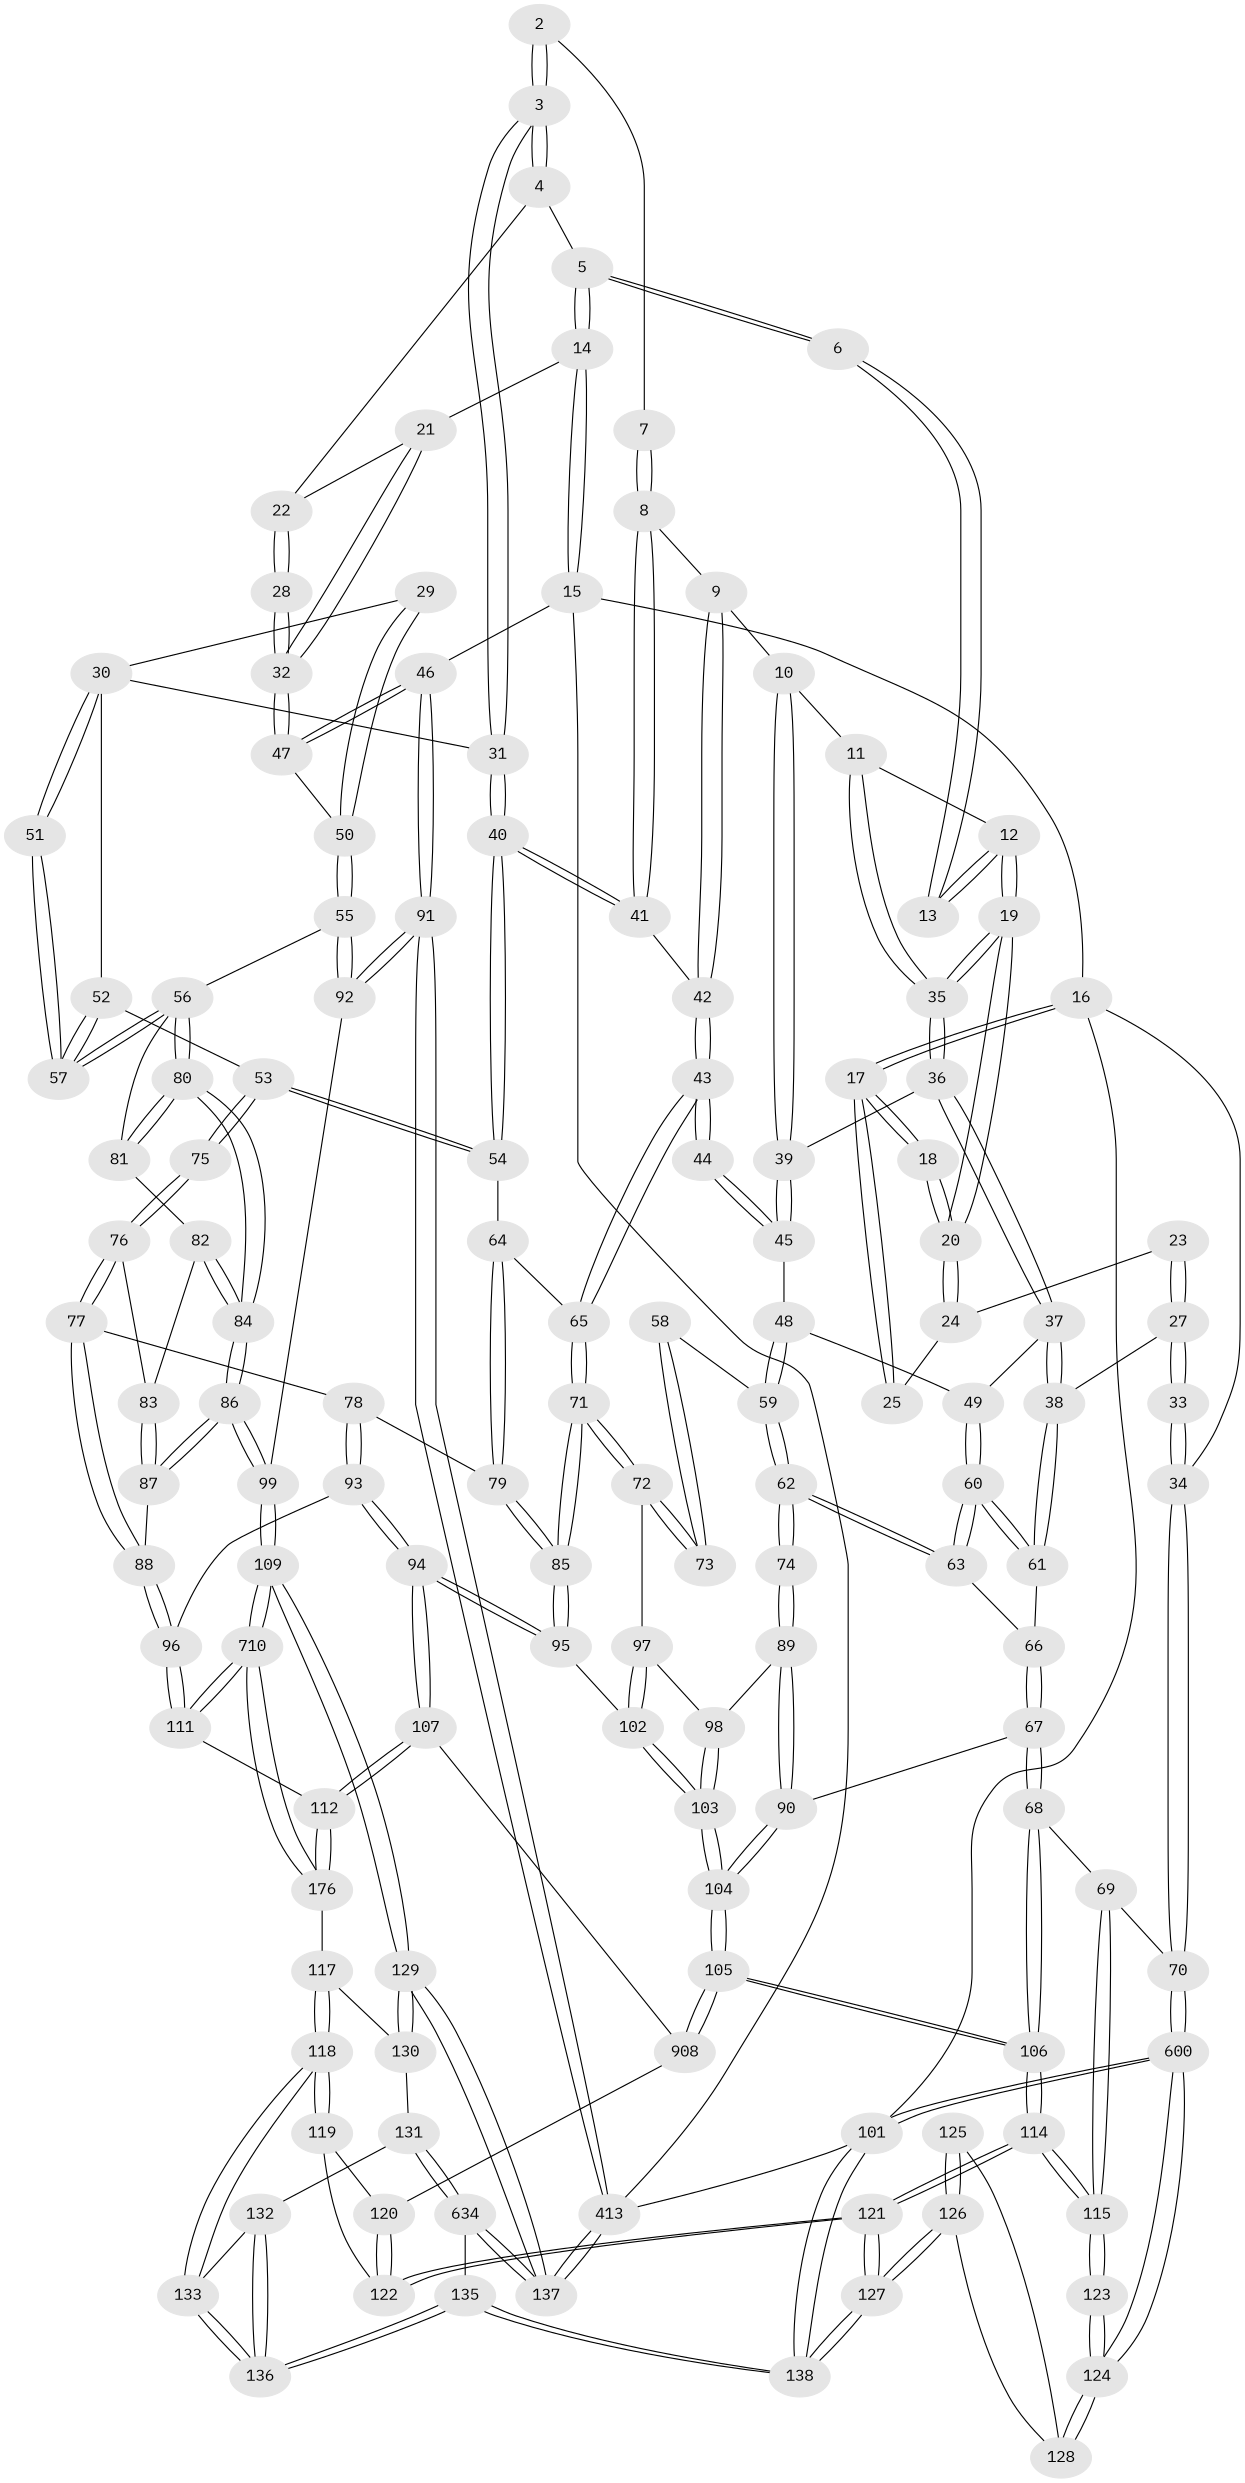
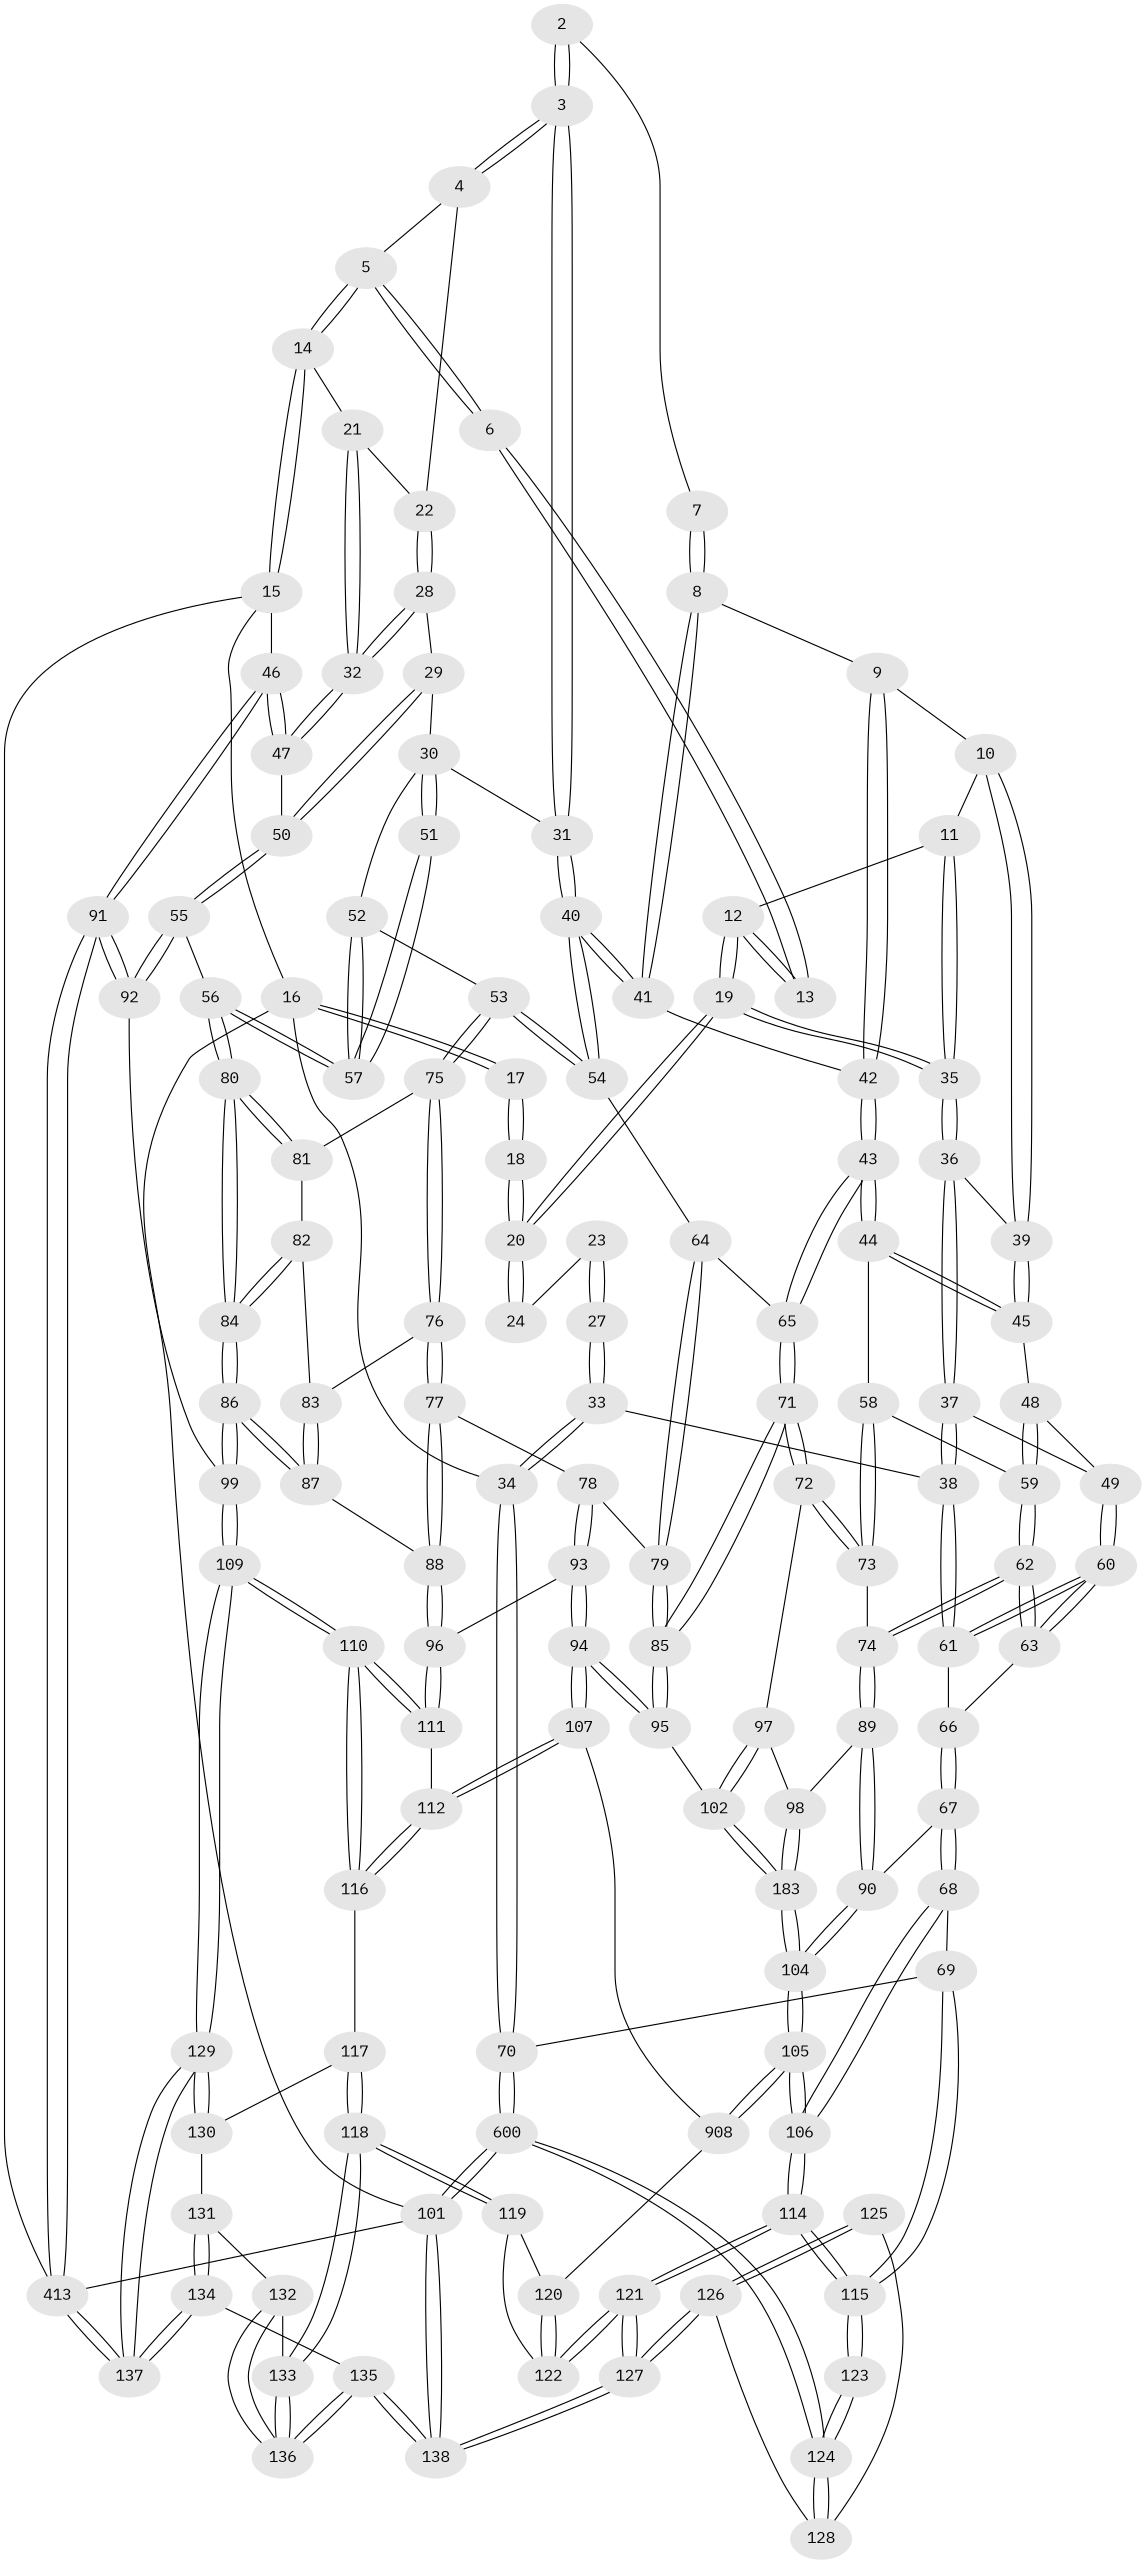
  graph {
    fontname="IBM Plex Mono"
    node [color=gray90 fontname="IBM Plex Mono" style=filled]
    edge [fontname="IBM Plex Mono"]
    2
    7
    3
    8
    4
    31
    5
    22
    40
    6
    14
    28
    13
    15
    21
    9
    41
    10
    42
    11
    39
    43
    12
    35
    45
    19
    36
    20
    16
    46
    n31 [label=413]
    32
    17
    34
    101
    47
    91
    137
    18
-   25
    70
    138
    24
    29
    23
    27
    33
    38
    30
    50
    51
    52
    55
    57
    54
    61
    n57 [label=600]
    37
    49
    60
    66
    48
    64
    44
    65
    58
    71
    59
    73
    92
    62
    63
    56
    53
    75
    76
    81
    79
    80
    99
    84
    74
    67
    89
    85
    72
    68
    90
    69
    106
    104
    115
    114
    123
    124
    97
    95
    98
    102
    77
    83
    82
    78
    88
    87
    93
    96
    94
    86
    109
    111
-   103
+   103 [label=183]
    105
    107
    n115 [label=908]
    112
-   110 [label=710]
+   110
    129
    128
    120
    121
-   116 [label=176]
+   116
    122
    130
    117
    127
    118
    119
    133
    131
    136
    125
    126
    132
-   134 [label=634]
+   134
    135
    2 -- 7
    2 -- 3
    2 -- 3
    7 -- 8
    7 -- 8
    3 -- 4
    3 -- 4
    3 -- 31
    3 -- 31
    8 -- 9
    8 -- 41
    8 -- 41
    4 -- 5
    4 -- 22
    31 -- 40
    31 -- 40
    5 -- 6
    5 -- 6
    5 -- 14
    5 -- 14
    22 -- 28
    22 -- 28
    40 -- 41
    40 -- 41
    40 -- 54
    40 -- 54
    6 -- 13
    6 -- 13
    14 -- 15
    14 -- 15
    14 -- 21
    28 -- 32
    28 -- 32
+   28 -- 29
    15 -- 16
    15 -- 46
    15 -- n31
    21 -- 22
    21 -- 32
    21 -- 32
    9 -- 10
    9 -- 42
    9 -- 42
    41 -- 42
    10 -- 11
    10 -- 39
    10 -- 39
    42 -- 43
    42 -- 43
    11 -- 12
    11 -- 35
    11 -- 35
    39 -- 45
    39 -- 45
    43 -- 44
    43 -- 44
    43 -- 65
    43 -- 65
    12 -- 13
    12 -- 13
    12 -- 19
    12 -- 19
    35 -- 36
    35 -- 36
    45 -- 48
    19 -- 35
    19 -- 35
    19 -- 20
    19 -- 20
    36 -- 39
    36 -- 37
    36 -- 37
    20 -- 24
    20 -- 24
    16 -- 17
    16 -- 17
    16 -- 34
    16 -- 101
    46 -- 47
    46 -- 47
    46 -- 91
    46 -- 91
    n31 -- 137
    n31 -- 137
    32 -- 47
    32 -- 47
    17 -- 18
    17 -- 18
-   17 -- 25
-   17 -- 25
    34 -- 70
    34 -- 70
    101 -- n31
    101 -- 138
    101 -- 138
    47 -- 50
    91 -- n31
    91 -- n31
    91 -- 92
    91 -- 92
    18 -- 20
    18 -- 20
    70 -- n57
    70 -- n57
-   24 -- 25
    29 -- 30
    29 -- 50
    29 -- 50
    23 -- 24
    23 -- 27
    23 -- 27
    27 -- 33
    27 -- 33
    33 -- 34
    33 -- 34
-   27 -- 38
+   33 -- 38
    38 -- 61
    38 -- 61
    30 -- 31
    30 -- 51
    30 -- 51
    30 -- 52
    50 -- 55
    50 -- 55
    51 -- 57
    51 -- 57
    52 -- 57
    52 -- 57
    52 -- 53
    55 -- 92
    55 -- 92
    55 -- 56
    54 -- 64
    61 -- 66
    n57 -- 101
    n57 -- 101
    n57 -- 124
    n57 -- 124
    37 -- 38
    37 -- 38
    37 -- 49
    49 -- 60
    49 -- 60
    60 -- 61
    60 -- 61
    60 -- 63
    60 -- 63
    66 -- 67
    66 -- 67
    48 -- 49
    48 -- 59
    48 -- 59
    64 -- 65
    64 -- 79
    64 -- 79
    44 -- 45
    44 -- 45
+   44 -- 58
    65 -- 71
    65 -- 71
    58 -- 59
    58 -- 73
    58 -- 73
    71 -- 85
    71 -- 85
    71 -- 72
    71 -- 72
    59 -- 62
    59 -- 62
+   73 -- 74
    92 -- 99
    62 -- 63
    62 -- 63
    62 -- 74
    62 -- 74
    63 -- 66
    56 -- 57
    56 -- 57
    56 -- 80
    56 -- 80
    53 -- 54
    53 -- 54
    53 -- 75
    53 -- 75
    75 -- 76
    75 -- 76
-   56 -- 81
+   75 -- 81
    76 -- 77
    76 -- 77
    76 -- 83
    81 -- 82
    79 -- 85
    79 -- 85
    80 -- 81
    80 -- 81
    80 -- 84
    80 -- 84
    99 -- 109
    99 -- 109
    84 -- 86
    84 -- 86
    74 -- 89
    74 -- 89
    67 -- 68
    67 -- 68
    67 -- 90
    89 -- 90
    89 -- 90
    89 -- 98
    85 -- 95
    85 -- 95
    72 -- 73
    72 -- 73
    72 -- 97
    68 -- 69
    68 -- 106
    68 -- 106
    90 -- 104
    90 -- 104
    69 -- 70
    69 -- 115
    69 -- 115
    106 -- 114
    106 -- 114
    104 -- 105
    104 -- 105
    115 -- 123
    115 -- 123
    114 -- 115
    114 -- 115
    114 -- 121
    114 -- 121
    123 -- 124
    123 -- 124
    124 -- 128
    124 -- 128
    97 -- 98
    97 -- 102
    97 -- 102
    95 -- 102
    98 -- 103
    98 -- 103
    102 -- 103
    102 -- 103
    77 -- 78
    77 -- 88
    77 -- 88
    83 -- 87
    83 -- 87
    82 -- 84
    82 -- 84
    82 -- 83
    78 -- 79
    78 -- 93
    78 -- 93
    88 -- 96
    88 -- 96
    87 -- 88
    93 -- 96
    93 -- 94
    93 -- 94
    96 -- 111
    96 -- 111
    94 -- 95
    94 -- 95
    94 -- 107
    94 -- 107
    86 -- 99
    86 -- 99
    86 -- 87
    86 -- 87
    109 -- 110
    109 -- 110
    109 -- 129
    109 -- 129
    111 -- 112
    103 -- 104
    103 -- 104
    105 -- 106
    105 -- 106
    105 -- n115
    105 -- n115
    107 -- n115
    107 -- 112
    107 -- 112
    n115 -- 120
    112 -- 116
    112 -- 116
    110 -- 111
    110 -- 111
    110 -- 116
    110 -- 116
    129 -- 137
    129 -- 137
    129 -- 130
    129 -- 130
    120 -- 122
    120 -- 122
    121 -- 122
    121 -- 122
    121 -- 127
    121 -- 127
    116 -- 117
    130 -- 131
    117 -- 130
    117 -- 118
    117 -- 118
    127 -- 138
    127 -- 138
    118 -- 119
    118 -- 119
    118 -- 133
    118 -- 133
    119 -- 120
    119 -- 122
    133 -- 136
    133 -- 136
    131 -- 132
    131 -- 134
    131 -- 134
    125 -- 128
    125 -- 126
    125 -- 126
    126 -- 128
    126 -- 127
    126 -- 127
    132 -- 133
    132 -- 136
    132 -- 136
    134 -- 137
    134 -- 137
    134 -- 135
    135 -- 138
    135 -- 138
    135 -- 136
    135 -- 136
  }
